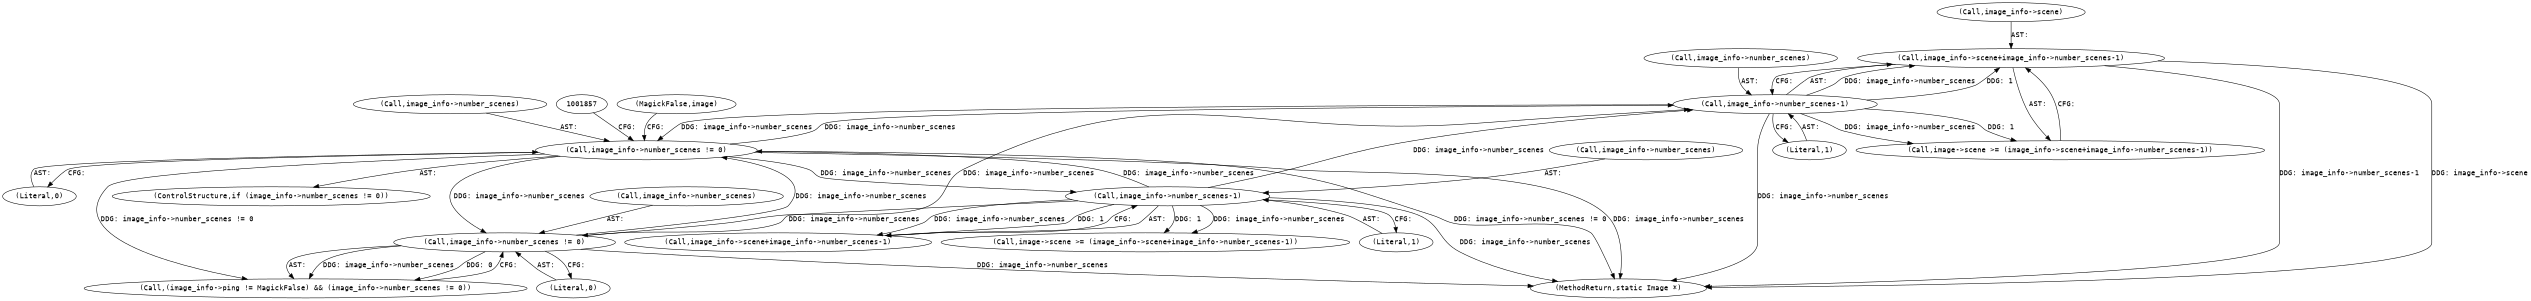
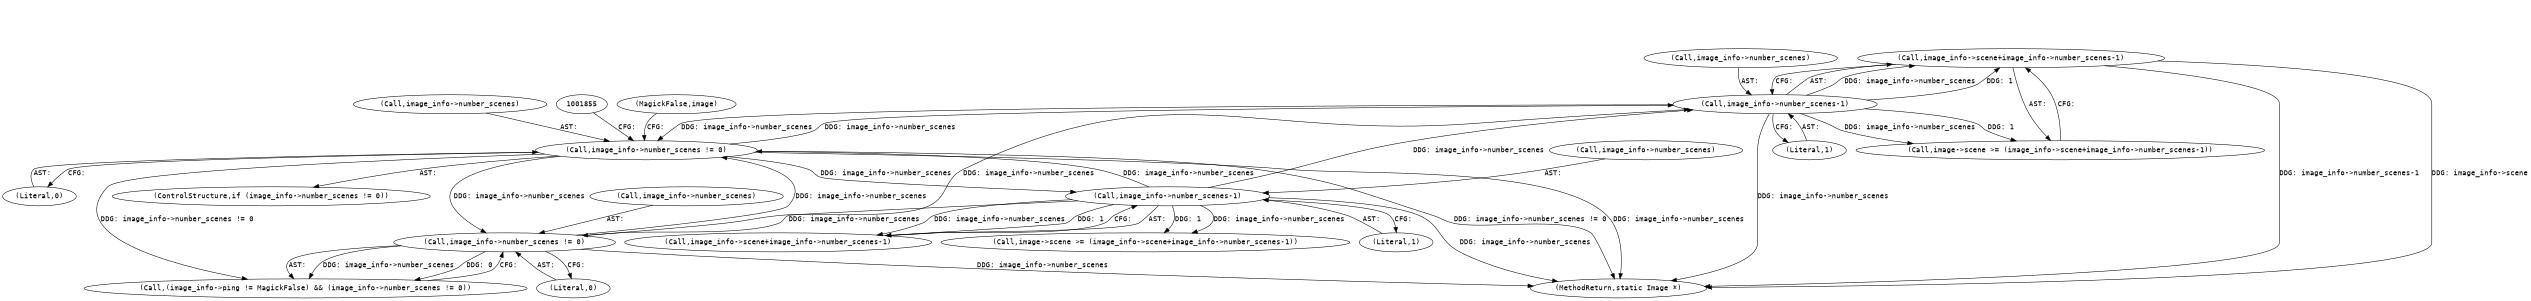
  digraph {
    fontname="DejaVu Sans Mono"
    node [fontname="DejaVu Sans Mono"]
    edge [fontname="DejaVu Sans Mono"]
    n1 [label="(Call,image_info->scene+image_info->number_scenes-1)"]
    n2 [label="(Call,image_info->number_scenes-1)"]
    n3 [label="(Call,image->scene >= (image_info->scene+image_info->number_scenes-1))"]
    n4 [label="(MethodReturn,static Image *)"]
    n5 [label="(Call,image_info->number_scenes != 0)"]
    n6 [label="(Literal,1)"]
    n7 [label="(Call,image_info->number_scenes != 0)"]
    n8 [label="(Call,(image_info->ping != MagickFalse) && (image_info->number_scenes != 0))"]
    n9 [label="(Call,image_info->number_scenes-1)"]
    n10 [label="(Literal,0)"]
    n11 [label="(ControlStructure,if (image_info->number_scenes != 0))"]
    n12 [label="(Literal,0)"]
    n13 [label="(Call,image_info->scene+image_info->number_scenes-1)"]
    n14 [label="(Call,image->scene >= (image_info->scene+image_info->number_scenes-1))"]
    n15 [label="(Literal,1)"]
-   n16 [label="(Call,image_info->scene)"]
    n17 [label="(Call,image_info->number_scenes)"]
    n18 [label="(Call,image_info->number_scenes)"]
    n19 [label="(MagickFalse,image)"]
    n20 [label="(Call,image_info->number_scenes)"]
    n21 [label="(Call,image_info->number_scenes)"]
-   1001855 [label=1001857]
+   1001855
    n1 -> n2 [label="CFG: "]
    n1 -> n3 [label="AST: "]
    n1 -> n4 [label="DDG: image_info->number_scenes-1"]
    n1 -> n4 [label="DDG: image_info->scene"]
    n2 -> n1 [label="AST: "]
    n2 -> n1 [label="DDG: image_info->number_scenes"]
    n2 -> n1 [label="DDG: 1"]
    n2 -> n3 [label="DDG: image_info->number_scenes"]
    n2 -> n3 [label="DDG: 1"]
    n2 -> n4 [label="DDG: image_info->number_scenes"]
    n2 -> n5 [label="DDG: image_info->number_scenes"]
    n2 -> n6 [label="CFG: "]
    n3 -> n1 [label="CFG: "]
    n5 -> n2 [label="DDG: image_info->number_scenes"]
    n5 -> n4 [label="DDG: image_info->number_scenes != 0"]
    n5 -> n4 [label="DDG: image_info->number_scenes"]
    n5 -> n7 [label="DDG: image_info->number_scenes"]
    n5 -> n8 [label="DDG: image_info->number_scenes != 0"]
    n5 -> n9 [label="DDG: image_info->number_scenes"]
    n5 -> n10 [label="CFG: "]
    n5 -> n11 [label="AST: "]
    n6 -> n2 [label="AST: "]
    n7 -> n2 [label="DDG: image_info->number_scenes"]
    n7 -> n4 [label="DDG: image_info->number_scenes"]
    n7 -> n5 [label="DDG: image_info->number_scenes"]
    n7 -> n8 [label="AST: "]
    n7 -> n8 [label="DDG: image_info->number_scenes"]
    n7 -> n8 [label="DDG: 0"]
    n7 -> n12 [label="CFG: "]
    n8 -> n7 [label="CFG: "]
    n9 -> n2 [label="DDG: image_info->number_scenes"]
    n9 -> n4 [label="DDG: image_info->number_scenes"]
    n9 -> n5 [label="DDG: image_info->number_scenes"]
    n9 -> n7 [label="DDG: image_info->number_scenes"]
    n9 -> n13 [label="AST: "]
    n9 -> n13 [label="DDG: image_info->number_scenes"]
    n9 -> n13 [label="DDG: 1"]
    n9 -> n14 [label="DDG: image_info->number_scenes"]
    n9 -> n14 [label="DDG: 1"]
    n9 -> n15 [label="CFG: "]
    n10 -> n5 [label="AST: "]
    n12 -> n7 [label="AST: "]
    n13 -> n9 [label="CFG: "]
    n15 -> n9 [label="AST: "]
-   n16 -> n1 [label="AST: "]
    n17 -> n7 [label="AST: "]
    n18 -> n2 [label="AST: "]
    n19 -> n5 [label="CFG: "]
    n20 -> n9 [label="AST: "]
    n21 -> n5 [label="AST: "]
    1001855 -> n5 [label="CFG: "]
  }
